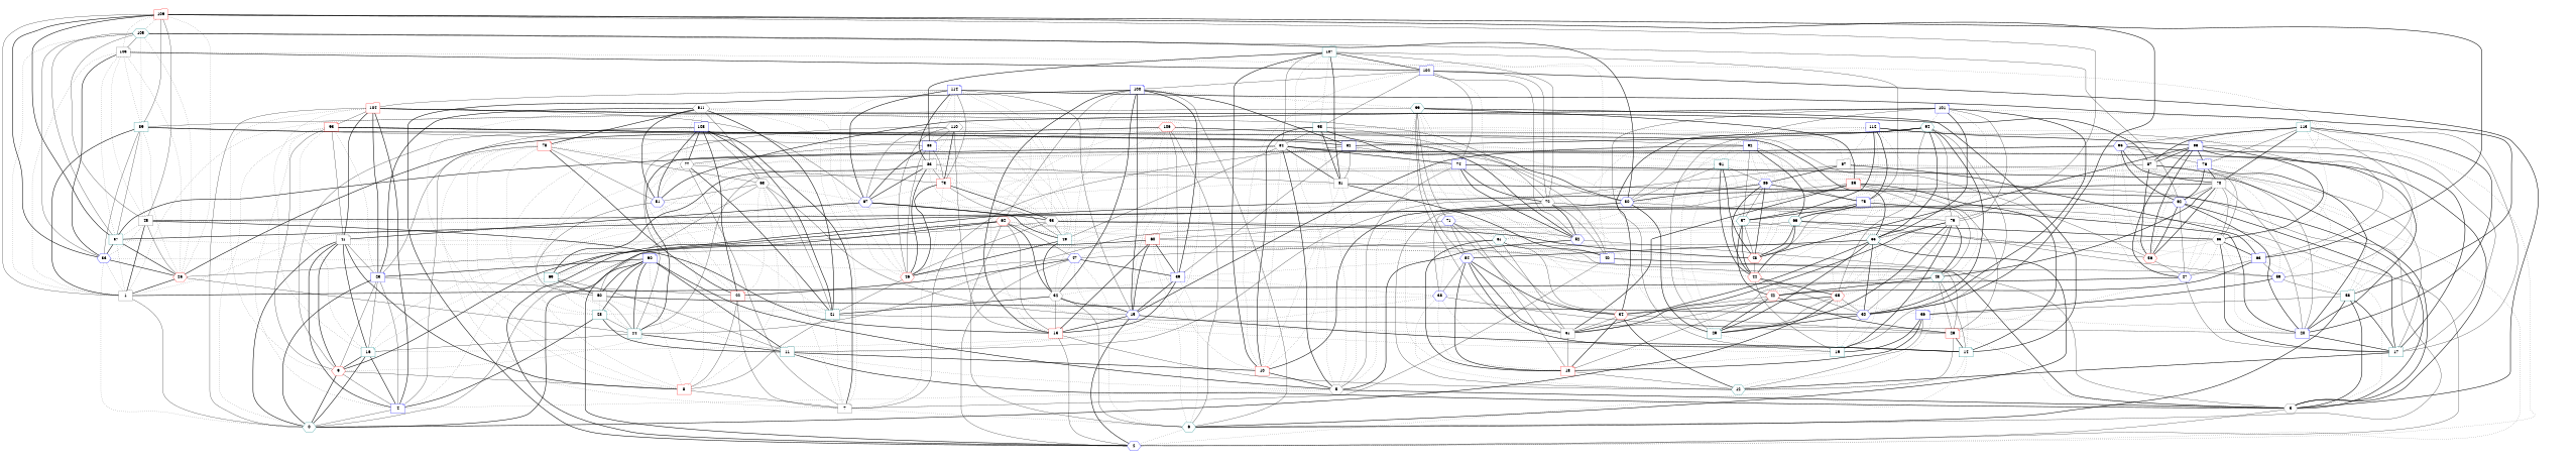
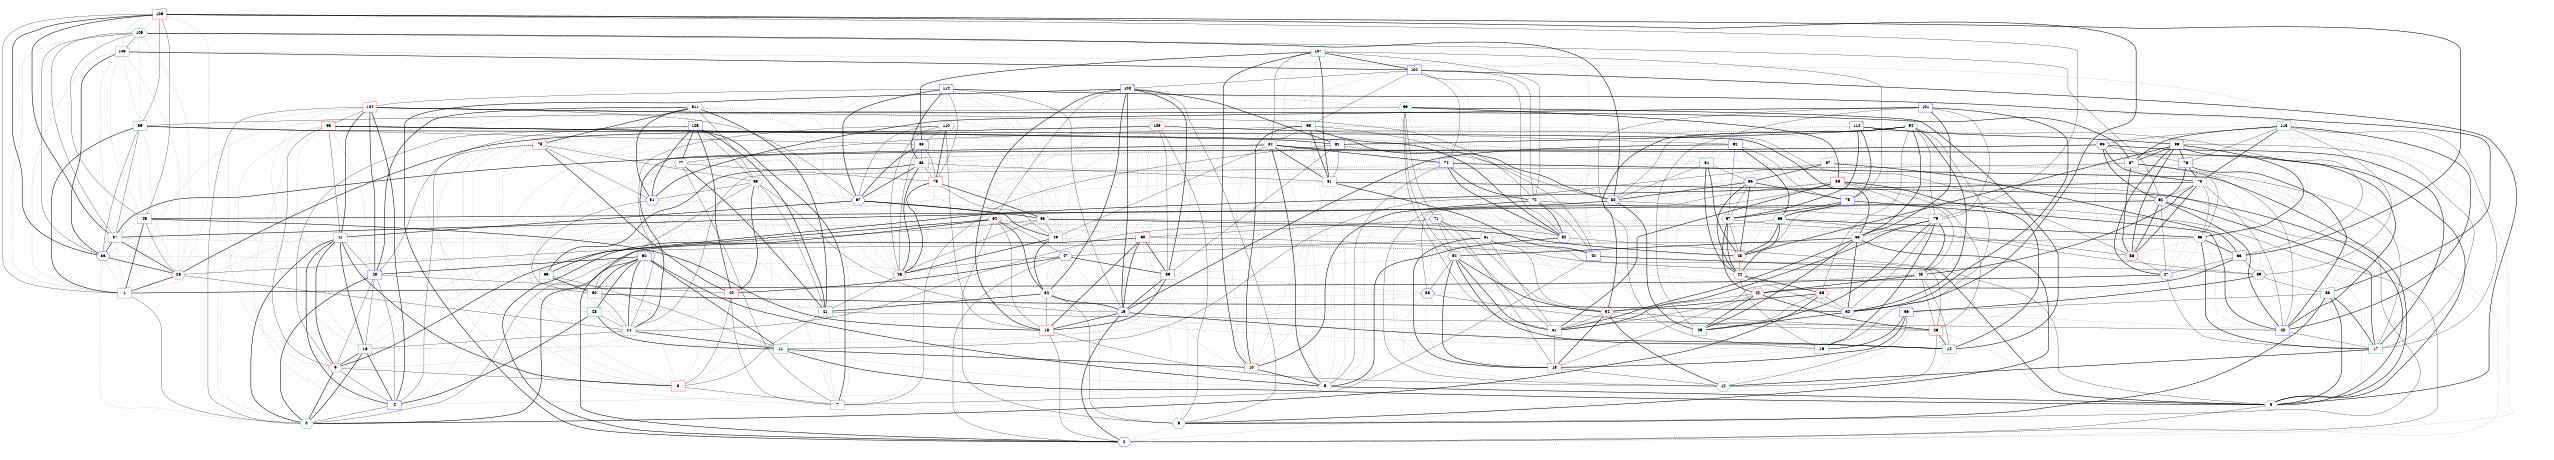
  graph {
    node [color=blue shape=hexagon x=20.8309 y=-5.14227]
    edge [style=bold]
    0 [color=teal x=19.4416 y=7.95754]
    1 [color=gray40 shape=folder x=17.8959 y=-9.58034]
    2 [x=7.3251 y=4.48356]
    3 [color=gray40 x=12.88 y=1.52384]
    4 [shape=note y=9.79337]
    5 [color=gray40 x=16.8441 y=5.48798]
    6 [color=teal x=6.22292 y=1.4844]
    7 [color=gray40 shape=note x=7.58913 y=9.02464]
    8 [color=red shape=folder x=13.0169 y=12.5274]
    9 [color=red x=16.7649 y=10.0902]
    10 [color=red shape=note x=14.4046 y=2.84522]
    11 [color=teal shape=folder x=23.0636 y=8.05678]
    12 [color=teal x=8.12893 y=-2.75971]
    13 [color=red shape=folder x=6.45123 y=-0.835085]
    14 [color=teal shape=note x=4.72858 y=-2.52676]
    15 [x=5.85098 y=3.02359]
    16 [color=teal shape=note x=18.4989 y=8.90026]
    17 [color=teal shape=folder x=22.9148 y=-6.67944]
    18 [color=red shape=note x=5.6029 y=-7.74685]
    19 [color=teal shape=folder x=11.0857 y=-10.3935]
    20 [shape=note x=23.8929 y=-6.32772]
    21 [color=teal shape=folder x=10.2625 y=9.04911]
    22 [color=red shape=note x=9.14208 y=12.5152]
    23 [shape=note x=17.9701 y=11.6775]
    24 [color=teal shape=note x=20.7316 y=8.45371]
    25 [color=red x=16.5745 y=-9.07212]
    26 [color=red shape=note x=7.4773 y=-6.22607]
    27 [x=22.3585 y=-10.9103]
    28 [color=teal shape=note x=17.06 y=8.50333]
    29 [color=teal shape=note x=10.512 y=-7.61194]
    30 [x=12.6612 y=-6.88676]
    31 [color=gray40 shape=note x=1.28114 y=-6.77687]
    32 [color=gray40 x=3.80267 y=3.26391]
    33 [x=16.4921 y=-11.4342]
    34 [color=red x=3.43117 y=-8.7051]
    35 [color=red x=12.3562 y=-8.36061]
    36 [shape=note x=9.12126 y=-3.85128]
    37 [color=teal shape=folder x=17.9456 y=-13.4149]
    38 [x=6.36524 y=-3.02037]
    39 [shape=folder x=3.47772 y=1.53254]
    40 [shape=folder x=14.0997 y=5.69127]
    41 [color=gray40 shape=note x=19.708 y=11.3966]
    42 [color=red x=8.97241 y=-5.24055]
    43 [color=teal x=5.45044 y=-5.66313]
    44 [color=red x=16.1439]
    45 [color=gray40 shape=folder x=14.6872 y=-11.0834]
    46 [color=red x=19.4534 y=5.10888]
    47 [x=5.29194 y=4.64991]
    48 [color=red x=18.4818 y=-1.99129]
    49 [color=teal shape=folder x=20.8256 y=2.51694]
    50 [color=gray40 shape=folder x=22.7659 y=10.3392]
    51 [x=11.3906 y=8.81734]
    52 [x=15.2686 y=4.42071]
    53 [color=gray40 x=22.8077 y=2.00872]
    54 [x=1.05029 y=-4.37404]
    55 [color=teal x=8.74786 y=-8.86883]
    56 [color=red x=24.3503 y=-8.15732]
    57 [color=teal x=18.2276]
    58 [color=teal shape=folder x=15.466 y=-2.06574]
    59 [y=-4.1986]
    60 [color=red shape=folder x=9.00197 y=1.04152]
    61 [color=teal x=6.60119 y=-4.59931]
    62 [x=21.724 y=-8.41603]
    63 [shape=folder x=19.8385 y=-5.0917]
    64 [color=red x=8.25502 y=2.70145]
    65 [color=gray40 x=25.2555 y=-6.51307]
    66 [color=teal x=20.5147 y=-2.34705]
    67 [x=22.3503 y=5.26134]
    68 [color=gray40 x=9.3317 y=10.2633]
    69 [color=teal shape=note x=21.972 y=9.54528]
    70 [color=gray40 shape=note x=22.6224 y=-8.97048]
    71 [x=3.08382 y=-2.6714]
    72 [color=gray40 x=12.1684 y=3.50591]
    73 [color=red shape=folder x=21.0542 y=4.89511]
    74 [shape=folder x=12.3859 y=4.96512]
    75 [shape=note x=19.1933 y=-3.77007]
    76 [shape=folder x=26.4352 y=-8.94998]
    77 [color=gray40 x=11.3913 y=10.368]
    78 [color=red shape=note x=13.3219 y=10.4437]
    79 [color=gray40 shape=note x=9.66266 y=-10.8509]
    80 [x=12.9914 y=-5.43902]
    81 [color=gray40 shape=folder x=13.6423 y=3.96331]
    82 [shape=folder x=11.4533 y=-4.39707]
    83 [color=gray40 shape=folder x=22.4563 y=3.93776]
    84 [color=gray40 x=15.5227 y=6.1995]
    85 [color=red shape=note x=4.27549 y=-4.34564]
    86 [x=17.0079 y=-3.41432]
    87 [color=gray40 shape=note x=24.9987 y=-4.59553]
    88 [shape=note x=19.5043 y=1.04309]
    89 [color=teal shape=folder x=15.1006 y=-9.42788]
    90 [shape=note x=21.327 y=11.2323]
    91 [color=teal shape=folder x=16.8046 y=-1.43224]
    92 [shape=folder x=15.5849 y=-3.36349]
    93 [color=red shape=note x=18.3404 y=10.2935]
    94 [color=teal x=9.51019 y=-6.68347]
    95 [x=24.8512 y=-9.77575]
    96 [shape=note x=27.4133 y=-6.84687]
    97 [color=gray40 shape=folder x=18.3438 y=-1.02379]
    98 [color=teal shape=folder x=16.7425 y=4.31907]
    99 [color=teal x=3.25905 y=-6.12443]
    100 [shape=note x=4.95157 y=0.516092]
    101 [shape=note x=11.0349 y=-5.66703]
    102 [shape=folder x=14.6079 y=1.16809]
    103 [color=gray40 shape=note x=18.4421 y=-11.5028]
    104 [color=red shape=folder x=19.5093 y=9.78527]
    105 [color=teal x=15.9967 y=-14.1403]
    106 [color=red x=7.9347 y=-0.381503]
    107 [color=teal shape=folder x=16.0818 y=2.7944]
    108 [shape=folder x=11.7972 y=13.0864]
    109 [color=red shape=folder x=14.0725 y=-12.9818]
    110 [color=gray40 x=21.1534 y=0.876144]
    n112 [color=gray40 label=911 x=7.69934 y=11.2995]
    112 [shape=note x=19.8785 y=-1.4438]
    113 [color=teal shape=folder x=27.3101 y=-4.84823]
    114 [shape=note x=19.3841 y=3.10626]
    1 -- 0 [style=solid]
    3 -- 2 [style=solid]
    4 -- 0 [style=solid]
    5 -- 3
    5 -- 4 [style=dotted]
    6 -- 2 [style=dotted]
    7 -- 6 [style=dotted]
    8 -- 7 [style=solid]
    9 -- 0
    9 -- 4 [style=solid]
    9 -- 8 [style=solid]
    10 -- 5
    11 -- 3
    11 -- 5 [style=dotted]
    11 -- 10
    13 -- 2 [style=solid]
    13 -- 12 [style=solid]
    14 -- 2 [style=dotted]
    14 -- 12 [style=dotted]
    15 -- 2
    15 -- 13
    15 -- 14
    16 -- 0
    16 -- 4
    16 -- 9
    17 -- 12
    18 -- 12 [style=solid]
    19 -- 18 [style=dotted]
-   20 -- 17
+   20 -- 17 [style=solid]
    21 -- 7 [style=dotted]
    21 -- 8 [style=solid]
    21 -- 20 [style=solid]
    22 -- 7 [style=solid]
    22 -- 8 [style=solid]
    22 -- 9 [style=dotted]
    22 -- 21 [style=dotted]
    23 -- 0
    23 -- 4 [style=solid]
    23 -- 9 [style=solid]
    23 -- 16 [style=solid]
    23 -- 22 [style=solid]
    24 -- 11
    24 -- 16 [style=solid]
    25 -- 1
    25 -- 24 [style=solid]
    26 -- 3 [style=dotted]
    26 -- 12 [style=solid]
    26 -- 14
    27 -- 1
    27 -- 17 [style=solid]
    27 -- 26 [style=dotted]
    28 -- 4
    28 -- 11
    28 -- 24 [style=solid]
    29 -- 19 [style=dotted]
    30 -- 19 [style=dotted]
    30 -- 29
    31 -- 18 [style=solid]
    32 -- 6 [style=solid]
    32 -- 13 [style=solid]
    32 -- 15
    32 -- 21
    32 -- 31 [style=dotted]
    33 -- 0 [style=dotted]
    33 -- 1 [style=dotted]
    33 -- 19 [style=dotted]
    33 -- 25
    34 -- 12
    34 -- 18
    34 -- 26 [style=solid]
    34 -- 31 [style=solid]
    35 -- 0
    35 -- 19 [style=dotted]
    35 -- 29 [style=solid]
    35 -- 30 [style=solid]
    35 -- 34
    36 -- 12 [style=solid]
    36 -- 18
    36 -- 19
    36 -- 20 [style=dotted]
    37 -- 1 [style=dotted]
    37 -- 25
    37 -- 33
    37 -- 36 [style=dotted]
    38 -- 12 [style=dotted]
    38 -- 14 [style=dotted]
    38 -- 16 [style=dotted]
    38 -- 18 [style=dotted]
    38 -- 26 [style=solid]
    38 -- 28 [style=dotted]
    39 -- 6 [style=dotted]
    39 -- 13
    39 -- 15
    39 -- 32 [style=dotted]
    39 -- 38 [style=dotted]
    40 -- 3
    40 -- 7 [style=solid]
    41 -- 0
    41 -- 4
    41 -- 8
    41 -- 9
    41 -- 16
    41 -- 23 [style=solid]
    41 -- 40 [style=dotted]
    42 -- 18 [style=solid]
    42 -- 26
    42 -- 29
    42 -- 34 [style=solid]
    43 -- 12 [style=dotted]
    43 -- 14 [style=solid]
    43 -- 26 [style=solid]
    43 -- 31 [style=solid]
    43 -- 36 [style=dotted]
    43 -- 38 [style=dotted]
    43 -- 42
    44 -- 19 [style=solid]
    44 -- 30 [style=solid]
    44 -- 35
    45 -- 1
    45 -- 13
    45 -- 25 [style=solid]
    45 -- 33 [style=dotted]
    45 -- 37 [style=dotted]
    45 -- 44 [style=dotted]
    46 -- 21 [style=solid]
    47 -- 2 [style=solid]
    47 -- 6 [style=dotted]
    47 -- 15 [style=dotted]
    47 -- 22
    47 -- 32 [style=dotted]
    47 -- 39
    47 -- 46 [style=solid]
    48 -- 44 [style=solid]
    49 -- 32
    49 -- 46
    49 -- 48 [style=dotted]
    50 -- 11 [style=dotted]
    50 -- 24 [style=solid]
    50 -- 28 [style=dotted]
    50 -- 30
    51 -- 8 [style=dotted]
    51 -- 21 [style=dotted]
    51 -- 22 [style=dotted]
    51 -- 40 [style=dotted]
    51 -- 50 [style=solid]
    52 -- 3 [style=solid]
    52 -- 5
    52 -- 40 [style=dotted]
    53 -- 25 [style=solid]
    53 -- 46 [style=solid]
    53 -- 48
    53 -- 49 [style=solid]
    53 -- 52 [style=solid]
    54 -- 14
    54 -- 18
    54 -- 31
    54 -- 34
    54 -- 38 [style=solid]
    54 -- 39 [style=dotted]
    55 -- 6
    55 -- 19 [style=dotted]
    55 -- 29
    55 -- 30
    55 -- 31
    55 -- 35 [style=dotted]
    55 -- 54
    56 -- 27 [style=solid]
    57 -- 1 [style=dotted]
    57 -- 42
    57 -- 44
    57 -- 48 [style=solid]
    57 -- 56 [style=solid]
    58 -- 3
    58 -- 6
    58 -- 17
    58 -- 36 [style=solid]
    59 -- 36
    59 -- 58 [style=solid]
    60 -- 2
    60 -- 6 [style=dotted]
    60 -- 10 [style=dotted]
    60 -- 13
    60 -- 15
    60 -- 39
    60 -- 47 [style=dotted]
    60 -- 59 [style=solid]
    61 -- 18
    61 -- 26 [style=solid]
    61 -- 31 [style=solid]
    61 -- 34 [style=solid]
    61 -- 43 [style=dotted]
    61 -- 47 [style=solid]
    61 -- 54 [style=dotted]
    62 -- 17
    62 -- 20
    62 -- 27 [style=solid]
    62 -- 45
    62 -- 56
    62 -- 61 [style=dotted]
    63 -- 27 [style=solid]
    63 -- 42
    63 -- 58 [style=dotted]
    63 -- 59 [style=solid]
    64 -- 2
    64 -- 6 [style=solid]
    64 -- 9
    64 -- 13 [style=solid]
    64 -- 32
    64 -- 47 [style=solid]
    64 -- 60 [style=dotted]
    64 -- 63 [style=dotted]
    65 -- 0 [style=solid]
    65 -- 17
    65 -- 20 [style=dotted]
    65 -- 27 [style=dotted]
    65 -- 56 [style=dotted]
    65 -- 63
    66 -- 24 [style=solid]
    66 -- 44
    66 -- 48
    66 -- 59 [style=solid]
    66 -- 65
    67 -- 16 [style=dotted]
    67 -- 41
    67 -- 46 [style=dotted]
    67 -- 49
    67 -- 53
    68 -- 7 [style=dotted]
    68 -- 8 [style=dotted]
    68 -- 15 [style=solid]
    68 -- 21 [style=solid]
-   68 -- 22 [style=dotted]
+   68 -- 22
    68 -- 50 [style=solid]
    68 -- 51 [style=solid]
    68 -- 67 [style=dotted]
    69 -- 4 [style=dotted]
    69 -- 11 [style=solid]
    69 -- 24 [style=dotted]
    69 -- 28 [style=dotted]
    69 -- 50
    70 -- 20 [style=solid]
    70 -- 27 [style=dotted]
    70 -- 43
    70 -- 56
    70 -- 62 [style=solid]
    70 -- 65 [style=solid]
    70 -- 69
    71 -- 14 [style=dotted]
    71 -- 18 [style=solid]
    71 -- 31 [style=solid]
    71 -- 34 [style=solid]
    71 -- 38 [style=dotted]
    71 -- 54 [style=solid]
    71 -- 60 [style=solid]
    71 -- 61 [style=dotted]
    72 -- 2 [style=solid]
    72 -- 3 [style=dotted]
    72 -- 10
    72 -- 40 [style=solid]
    72 -- 52
    72 -- 71 [style=dotted]
    73 -- 7 [style=dotted]
    73 -- 46
    73 -- 49 [style=solid]
    73 -- 53
    73 -- 67 [style=dotted]
    74 -- 2 [style=dotted]
    74 -- 3
    74 -- 5 [style=solid]
    74 -- 10 [style=dotted]
    74 -- 40 [style=dotted]
    74 -- 52
    74 -- 72
    74 -- 73 [style=dotted]
    75 -- 20
    75 -- 44 [style=dotted]
    75 -- 48 [style=solid]
    75 -- 57
    75 -- 66
    76 -- 20
    76 -- 27 [style=dotted]
    76 -- 56 [style=dotted]
    76 -- 59 [style=dotted]
    76 -- 62
    76 -- 66 [style=dotted]
    76 -- 70
    76 -- 75 [style=dotted]
    77 -- 7 [style=solid]
    77 -- 8 [style=dotted]
    77 -- 21
    77 -- 22 [style=dotted]
    77 -- 51 [style=dotted]
    77 -- 73 [style=solid]
    78 -- 7 [style=dotted]
    78 -- 8 [style=dotted]
    78 -- 22
    78 -- 23 [style=solid]
    78 -- 28 [style=dotted]
    78 -- 50 [style=dotted]
    78 -- 51 [style=solid]
    78 -- 68 [style=solid]
    78 -- 77 [style=dotted]
    79 -- 19
    79 -- 29
    79 -- 30 [style=solid]
    79 -- 31
    79 -- 35 [style=dotted]
    79 -- 43
    79 -- 55 [style=solid]
    80 -- 29
    80 -- 37
    80 -- 79 [style=solid]
    81 -- 3
    81 -- 5 [style=dotted]
    81 -- 10 [style=dotted]
    81 -- 16 [style=dotted]
    81 -- 40
    81 -- 72 [style=dotted]
    82 -- 7 [style=solid]
    82 -- 29 [style=dotted]
    82 -- 30 [style=dotted]
    82 -- 39 [style=solid]
    82 -- 74 [style=dotted]
    82 -- 77 [style=dotted]
    82 -- 80 [style=solid]
    82 -- 81 [style=solid]
    83 -- 46
    83 -- 49 [style=dotted]
    83 -- 53 [style=dotted]
    83 -- 67
    83 -- 69
    83 -- 73 [style=solid]
    83 -- 81 [style=solid]
    84 -- 3
    84 -- 5
    84 -- 10 [style=dotted]
    84 -- 24
    84 -- 49 [style=solid]
    84 -- 52 [style=dotted]
    84 -- 74
    84 -- 81
    84 -- 83 [style=dotted]
    85 -- 6 [style=solid]
    85 -- 12 [style=solid]
    85 -- 14
    85 -- 26 [style=solid]
    85 -- 31
    85 -- 38 [style=solid]
    85 -- 43 [style=solid]
    85 -- 80 [style=dotted]
    86 -- 44
    86 -- 48
    86 -- 53 [style=dotted]
    86 -- 57 [style=solid]
    86 -- 66 [style=dotted]
    86 -- 75
    86 -- 80
    87 -- 17 [style=solid]
    87 -- 20 [style=solid]
    87 -- 24 [style=solid]
    87 -- 56
    87 -- 62 [style=dotted]
    87 -- 65 [style=solid]
    87 -- 86 [style=dotted]
    88 -- 46 [style=solid]
    88 -- 49 [style=dotted]
    88 -- 53 [style=dotted]
    88 -- 58 [style=dotted]
    88 -- 67
    88 -- 69 [style=dotted]
    88 -- 73 [style=solid]
    88 -- 83 [style=solid]
    89 -- 1
    89 -- 25 [style=dotted]
    89 -- 33 [style=solid]
    89 -- 37 [style=solid]
    89 -- 45 [style=dotted]
    89 -- 55
    89 -- 88 [style=solid]
    90 -- 0
    90 -- 5
    90 -- 8 [style=dotted]
    90 -- 11
    90 -- 23
    90 -- 24
    90 -- 28
    90 -- 50
    90 -- 69 [style=dotted]
    91 -- 29 [style=dotted]
    91 -- 44
    91 -- 48
    91 -- 57 [style=dotted]
    91 -- 66 [style=dotted]
    91 -- 69 [style=dotted]
    91 -- 80 [style=solid]
    91 -- 86 [style=solid]
    92 -- 15
    92 -- 35 [style=dotted]
    92 -- 48 [style=dotted]
    92 -- 57 [style=solid]
    92 -- 61 [style=dotted]
    92 -- 66
    92 -- 75 [style=solid]
    92 -- 86 [style=dotted]
    92 -- 91 [style=dotted]
    93 -- 0 [style=dotted]
    93 -- 4 [style=dotted]
    93 -- 9 [style=solid]
    93 -- 16 [style=dotted]
    93 -- 23 [style=dotted]
    93 -- 41 [style=solid]
    93 -- 80
    93 -- 82
    93 -- 91 [style=dotted]
    94 -- 19 [style=solid]
    94 -- 29 [style=dotted]
    94 -- 30
    94 -- 34
    94 -- 35 [style=solid]
    94 -- 55
    94 -- 79 [style=solid]
    94 -- 80 [style=solid]
    94 -- 82
    95 -- 17
    95 -- 27 [style=dotted]
    95 -- 37
    95 -- 56 [style=dotted]
    95 -- 62
    95 -- 69 [style=dotted]
    95 -- 70
    95 -- 76 [style=solid]
    95 -- 87 [style=dotted]
    96 -- 17 [style=solid]
    96 -- 20
    96 -- 27
    96 -- 48
    96 -- 56
    96 -- 65
    96 -- 76
    96 -- 87
    97 -- 5 [style=dotted]
    97 -- 11 [style=solid]
    97 -- 58 [style=dotted]
    97 -- 59 [style=dotted]
    97 -- 63
    97 -- 86
    98 -- 5 [style=dotted]
    98 -- 10
    98 -- 40 [style=solid]
    98 -- 48 [style=dotted]
    98 -- 52
    98 -- 77 [style=solid]
    98 -- 81
    98 -- 84 [style=solid]
    98 -- 97 [style=dotted]
    99 -- 14
    99 -- 18 [style=dotted]
    99 -- 31 [style=solid]
    99 -- 34 [style=dotted]
    99 -- 54 [style=solid]
    99 -- 61 [style=dotted]
    99 -- 71 [style=solid]
    99 -- 85
    99 -- 89 [style=solid]
    100 -- 2
    100 -- 6 [style=solid]
    100 -- 13
    100 -- 15
    100 -- 32
    100 -- 39
    100 -- 47 [style=dotted]
    100 -- 64 [style=solid]
    100 -- 82
    100 -- 99 [style=dotted]
    101 -- 1 [style=dotted]
    101 -- 19 [style=solid]
    101 -- 29 [style=solid]
    101 -- 30
    101 -- 35 [style=dotted]
    101 -- 51
    101 -- 55
    101 -- 58 [style=dotted]
    101 -- 79 [style=solid]
    101 -- 94 [style=dotted]
    102 -- 3
    102 -- 10 [style=dotted]
    102 -- 40 [style=dotted]
    102 -- 52 [style=solid]
    102 -- 72 [style=solid]
    102 -- 74 [style=solid]
    102 -- 98 [style=solid]
    102 -- 100 [style=solid]
    103 -- 1 [style=dotted]
    103 -- 25 [style=dotted]
    103 -- 33
    103 -- 37 [style=dotted]
    103 -- 45 [style=dotted]
    103 -- 70 [style=dotted]
    103 -- 89 [style=dotted]
    103 -- 102
    104 -- 0 [style=solid]
    104 -- 4
    104 -- 9 [style=dotted]
    104 -- 11 [style=dotted]
    104 -- 16 [style=dotted]
    104 -- 23
    104 -- 41
    104 -- 67 [style=solid]
    104 -- 72 [style=solid]
    104 -- 87
    104 -- 93 [style=solid]
    105 -- 1 [style=dotted]
    105 -- 25 [style=dotted]
    105 -- 33 [style=solid]
    105 -- 37 [style=solid]
    105 -- 45 [style=solid]
    105 -- 62 [style=solid]
    105 -- 80
    105 -- 89 [style=dotted]
    105 -- 103 [style=solid]
    106 -- 2 [style=dotted]
    106 -- 6 [style=solid]
    106 -- 13 [style=dotted]
    106 -- 15 [style=dotted]
    106 -- 25
    106 -- 32 [style=dotted]
    106 -- 39 [style=solid]
    106 -- 56 [style=solid]
    106 -- 60 [style=dotted]
    106 -- 64 [style=dotted]
    106 -- 92 [style=solid]
    107 -- 5 [style=dotted]
    107 -- 10
    107 -- 40 [style=dotted]
    107 -- 72 [style=solid]
    107 -- 75 [style=solid]
    107 -- 81
    107 -- 84 [style=solid]
    107 -- 88
    107 -- 98 [style=dotted]
    107 -- 102
    108 -- 4 [style=solid]
    108 -- 7
    108 -- 9 [style=solid]
    108 -- 21
    108 -- 22
    108 -- 51
    108 -- 68 [style=solid]
    108 -- 77
    108 -- 78 [style=dotted]
    109 -- 1 [style=solid]
    109 -- 25 [style=dotted]
    109 -- 30
    109 -- 33
    109 -- 37
    109 -- 45 [style=solid]
    109 -- 63
    109 -- 79 [style=solid]
    109 -- 89 [style=solid]
    109 -- 103 [style=dotted]
    109 -- 105 [style=dotted]
    110 -- 13 [style=solid]
    110 -- 24 [style=solid]
    110 -- 46 [style=solid]
    110 -- 49 [style=dotted]
    110 -- 53 [style=dotted]
    110 -- 67 [style=solid]
    110 -- 73
    110 -- 80 [style=dotted]
    110 -- 83 [style=dotted]
    110 -- 88 [style=solid]
    n112 -- 7 [style=dotted]
    n112 -- 8 [style=dotted]
    n112 -- 21
    n112 -- 23
    n112 -- 46 [style=dotted]
    n112 -- 51
    n112 -- 64 [style=dotted]
    n112 -- 68 [style=solid]
    n112 -- 77 [style=dotted]
    n112 -- 78
    n112 -- 108 [style=dotted]
    112 -- 44 [style=dotted]
    112 -- 52 [style=dotted]
    112 -- 57
    112 -- 63 [style=solid]
    112 -- 66 [style=dotted]
    112 -- 75
    112 -- 91 [style=dotted]
    112 -- 92 [style=dotted]
    112 -- 96
    112 -- 97 [style=dotted]
    113 -- 17 [style=solid]
    113 -- 20
    113 -- 28 [style=dotted]
    113 -- 59 [style=solid]
    113 -- 65 [style=dotted]
    113 -- 70
    113 -- 76 [style=solid]
    113 -- 87
    113 -- 95 [style=solid]
    113 -- 96 [style=dotted]
    114 -- 15 [style=solid]
    114 -- 46 [style=dotted]
    114 -- 49 [style=dotted]
    114 -- 53 [style=dotted]
    114 -- 58
    114 -- 67
    114 -- 73 [style=solid]
    114 -- 83
    114 -- 88 [style=dotted]
    114 -- 104 [style=solid]
    114 -- 110 [style=dotted]
  }
